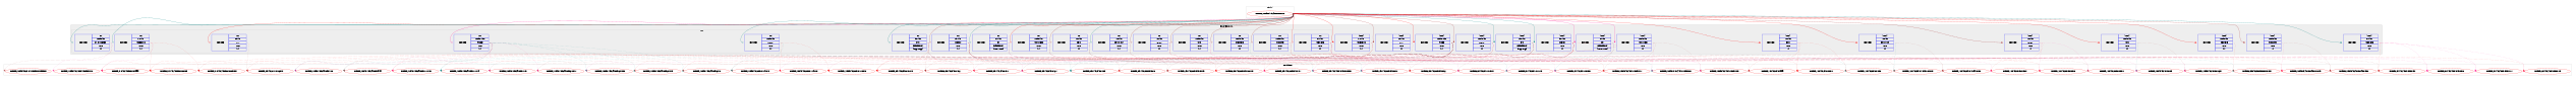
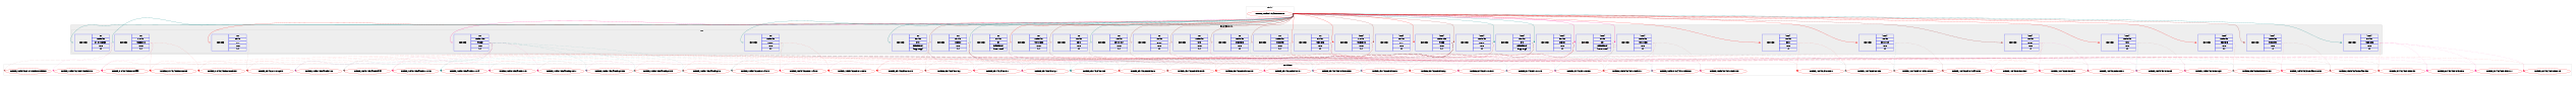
  digraph {
    compound=true
    concentrate=true
    fontname=Helvetica
    fontsize=10
    newrank=true
    rankdir=TB
    ranksep=1.5
    node [color=red fontname=Helvetica fontsize=10]
    edge [arrowhead=vee color=red headport=w style=dotted tailport=e weight=100]
    n1 [label="portage://media-glycin/fotema-1.14.1" width=4]
    n2 [color=blue label=<<TABLE BORDER="0" CELLBORDER="1" CELLSPACING="0" CELLPADDING="4" WIDTH="220"><TR><TD ROWSPAN="6" CELLPADDING="30">pack_dep</TD></TR><TR><TD WIDTH="110">install</TD></TR><TR><TD>dev-libs</TD></TR><TR><TD>glib</TD></TR><TR><TD>greaterequal</TD></TR><TR><TD>[2.66,,,2.66]</TD></TR></TABLE>> shape=none]
    n3 [color=blue label=<<TABLE BORDER="0" CELLBORDER="1" CELLSPACING="0" CELLPADDING="4" WIDTH="220"><TR><TD ROWSPAN="6" CELLPADDING="30">pack_dep</TD></TR><TR><TD WIDTH="110">install</TD></TR><TR><TD>dev-libs</TD></TR><TR><TD>openssl</TD></TR><TR><TD>none</TD></TR><TR><TD>[,,]</TD></TR></TABLE>> shape=none]
    n4 [color=blue label=<<TABLE BORDER="0" CELLBORDER="1" CELLSPACING="0" CELLPADDING="4" WIDTH="220"><TR><TD ROWSPAN="6" CELLPADDING="30">pack_dep</TD></TR><TR><TD WIDTH="110">install</TD></TR><TR><TD>gui-libs</TD></TR><TR><TD>gtk</TD></TR><TR><TD>greaterequal</TD></TR><TR><TD>[4.0.0,,,4.0.0]</TD></TR></TABLE>> shape=none]
    n5 [color=blue label=<<TABLE BORDER="0" CELLBORDER="1" CELLSPACING="0" CELLPADDING="4" WIDTH="220"><TR><TD ROWSPAN="6" CELLPADDING="30">pack_dep</TD></TR><TR><TD WIDTH="110">install</TD></TR><TR><TD>gui-libs</TD></TR><TR><TD>libadwaita</TD></TR><TR><TD>none</TD></TR><TR><TD>[,,]</TD></TR></TABLE>> shape=none]
    n6 [color=blue label=<<TABLE BORDER="0" CELLBORDER="1" CELLSPACING="0" CELLPADDING="4" WIDTH="220"><TR><TD ROWSPAN="6" CELLPADDING="30">pack_dep</TD></TR><TR><TD WIDTH="110">install</TD></TR><TR><TD>media-libs</TD></TR><TR><TD>fontconfig</TD></TR><TR><TD>none</TD></TR><TR><TD>[,,]</TD></TR></TABLE>> shape=none]
    n7 [color=blue label=<<TABLE BORDER="0" CELLBORDER="1" CELLSPACING="0" CELLPADDING="4" WIDTH="220"><TR><TD ROWSPAN="6" CELLPADDING="30">pack_dep</TD></TR><TR><TD WIDTH="110">install</TD></TR><TR><TD>media-libs</TD></TR><TR><TD>graphene</TD></TR><TR><TD>none</TD></TR><TR><TD>[,,]</TD></TR></TABLE>> shape=none]
    n8 [color=blue label=<<TABLE BORDER="0" CELLBORDER="1" CELLSPACING="0" CELLPADDING="4" WIDTH="220"><TR><TD ROWSPAN="6" CELLPADDING="30">pack_dep</TD></TR><TR><TD WIDTH="110">install</TD></TR><TR><TD>media-libs</TD></TR><TR><TD>lcms</TD></TR><TR><TD>none</TD></TR><TR><TD>[,,]</TD></TR></TABLE>> shape=none]
    n9 [color=blue label=<<TABLE BORDER="0" CELLBORDER="1" CELLSPACING="0" CELLPADDING="4" WIDTH="220"><TR><TD ROWSPAN="6" CELLPADDING="30">pack_dep</TD></TR><TR><TD WIDTH="110">install</TD></TR><TR><TD>media-libs</TD></TR><TR><TD>libshumate</TD></TR><TR><TD>none</TD></TR><TR><TD>[,,]</TD></TR></TABLE>> shape=none]
    n10 [color=blue label=<<TABLE BORDER="0" CELLBORDER="1" CELLSPACING="0" CELLPADDING="4" WIDTH="220"><TR><TD ROWSPAN="6" CELLPADDING="30">pack_dep</TD></TR><TR><TD WIDTH="110">install</TD></TR><TR><TD>media-libs</TD></TR><TR><TD>opencv</TD></TR><TR><TD>none</TD></TR><TR><TD>[,,]</TD></TR></TABLE>> shape=none]
    n11 [color=blue label=<<TABLE BORDER="0" CELLBORDER="1" CELLSPACING="0" CELLPADDING="4" WIDTH="220"><TR><TD ROWSPAN="6" CELLPADDING="30">pack_dep</TD></TR><TR><TD WIDTH="110">install</TD></TR><TR><TD>media-video</TD></TR><TR><TD>ffmpeg</TD></TR><TR><TD>none</TD></TR><TR><TD>[,,]</TD></TR></TABLE>> shape=none]
    n12 [color=blue label=<<TABLE BORDER="0" CELLBORDER="1" CELLSPACING="0" CELLPADDING="4" WIDTH="220"><TR><TD ROWSPAN="6" CELLPADDING="30">pack_dep</TD></TR><TR><TD WIDTH="110">install</TD></TR><TR><TD>sci-libs</TD></TR><TR><TD>onnx</TD></TR><TR><TD>none</TD></TR><TR><TD>[,,]</TD></TR></TABLE>> shape=none]
    n13 [color=blue label=<<TABLE BORDER="0" CELLBORDER="1" CELLSPACING="0" CELLPADDING="4" WIDTH="220"><TR><TD ROWSPAN="6" CELLPADDING="30">pack_dep</TD></TR><TR><TD WIDTH="110">install</TD></TR><TR><TD>sys-libs</TD></TR><TR><TD>libseccomp</TD></TR><TR><TD>none</TD></TR><TR><TD>[,,]</TD></TR></TABLE>> shape=none]
    n14 [color=blue label=<<TABLE BORDER="0" CELLBORDER="1" CELLSPACING="0" CELLPADDING="4" WIDTH="220"><TR><TD ROWSPAN="6" CELLPADDING="30">pack_dep</TD></TR><TR><TD WIDTH="110">install</TD></TR><TR><TD>x11-libs</TD></TR><TR><TD>cairo</TD></TR><TR><TD>none</TD></TR><TR><TD>[,,]</TD></TR></TABLE>> shape=none]
    n15 [color=blue label=<<TABLE BORDER="0" CELLBORDER="1" CELLSPACING="0" CELLPADDING="4" WIDTH="220"><TR><TD ROWSPAN="6" CELLPADDING="30">pack_dep</TD></TR><TR><TD WIDTH="110">install</TD></TR><TR><TD>x11-libs</TD></TR><TR><TD>gdk-pixbuf</TD></TR><TR><TD>none</TD></TR><TR><TD>[,,]</TD></TR></TABLE>> shape=none]
    n16 [color=blue label=<<TABLE BORDER="0" CELLBORDER="1" CELLSPACING="0" CELLPADDING="4" WIDTH="220"><TR><TD ROWSPAN="6" CELLPADDING="30">pack_dep</TD></TR><TR><TD WIDTH="110">install</TD></TR><TR><TD>x11-libs</TD></TR><TR><TD>pango</TD></TR><TR><TD>none</TD></TR><TR><TD>[,,]</TD></TR></TABLE>> shape=none]
    n17 [color=blue label=<<TABLE BORDER="0" CELLBORDER="1" CELLSPACING="0" CELLPADDING="4" WIDTH="220"><TR><TD ROWSPAN="6" CELLPADDING="30">pack_dep</TD></TR><TR><TD WIDTH="110">run</TD></TR><TR><TD>dev-libs</TD></TR><TR><TD>glib</TD></TR><TR><TD>greaterequal</TD></TR><TR><TD>[2.66,,,2.66]</TD></TR></TABLE>> shape=none]
    n18 [color=blue label=<<TABLE BORDER="0" CELLBORDER="1" CELLSPACING="0" CELLPADDING="4" WIDTH="220"><TR><TD ROWSPAN="6" CELLPADDING="30">pack_dep</TD></TR><TR><TD WIDTH="110">run</TD></TR><TR><TD>dev-libs</TD></TR><TR><TD>openssl</TD></TR><TR><TD>none</TD></TR><TR><TD>[,,]</TD></TR></TABLE>> shape=none]
    n19 [color=blue label=<<TABLE BORDER="0" CELLBORDER="1" CELLSPACING="0" CELLPADDING="4" WIDTH="220"><TR><TD ROWSPAN="6" CELLPADDING="30">pack_dep</TD></TR><TR><TD WIDTH="110">run</TD></TR><TR><TD>gui-libs</TD></TR><TR><TD>gtk</TD></TR><TR><TD>greaterequal</TD></TR><TR><TD>[4.0.0,,,4.0.0]</TD></TR></TABLE>> shape=none]
    n20 [color=blue label=<<TABLE BORDER="0" CELLBORDER="1" CELLSPACING="0" CELLPADDING="4" WIDTH="220"><TR><TD ROWSPAN="6" CELLPADDING="30">pack_dep</TD></TR><TR><TD WIDTH="110">run</TD></TR><TR><TD>gui-libs</TD></TR><TR><TD>libadwaita</TD></TR><TR><TD>none</TD></TR><TR><TD>[,,]</TD></TR></TABLE>> shape=none]
    n21 [color=blue label=<<TABLE BORDER="0" CELLBORDER="1" CELLSPACING="0" CELLPADDING="4" WIDTH="220"><TR><TD ROWSPAN="6" CELLPADDING="30">pack_dep</TD></TR><TR><TD WIDTH="110">run</TD></TR><TR><TD>media-libs</TD></TR><TR><TD>fontconfig</TD></TR><TR><TD>none</TD></TR><TR><TD>[,,]</TD></TR></TABLE>> shape=none]
    n22 [color=blue label=<<TABLE BORDER="0" CELLBORDER="1" CELLSPACING="0" CELLPADDING="4" WIDTH="220"><TR><TD ROWSPAN="6" CELLPADDING="30">pack_dep</TD></TR><TR><TD WIDTH="110">run</TD></TR><TR><TD>media-libs</TD></TR><TR><TD>glycin-loaders</TD></TR><TR><TD>none</TD></TR><TR><TD>[,,]</TD></TR></TABLE>> shape=none]
    n23 [color=blue label=<<TABLE BORDER="0" CELLBORDER="1" CELLSPACING="0" CELLPADDING="4" WIDTH="220"><TR><TD ROWSPAN="6" CELLPADDING="30">pack_dep</TD></TR><TR><TD WIDTH="110">run</TD></TR><TR><TD>media-libs</TD></TR><TR><TD>graphene</TD></TR><TR><TD>none</TD></TR><TR><TD>[,,]</TD></TR></TABLE>> shape=none]
    n24 [color=blue label=<<TABLE BORDER="0" CELLBORDER="1" CELLSPACING="0" CELLPADDING="4" WIDTH="220"><TR><TD ROWSPAN="6" CELLPADDING="30">pack_dep</TD></TR><TR><TD WIDTH="110">run</TD></TR><TR><TD>media-libs</TD></TR><TR><TD>lcms</TD></TR><TR><TD>none</TD></TR><TR><TD>[,,]</TD></TR></TABLE>> shape=none]
    n25 [color=blue label=<<TABLE BORDER="0" CELLBORDER="1" CELLSPACING="0" CELLPADDING="4" WIDTH="220"><TR><TD ROWSPAN="6" CELLPADDING="30">pack_dep</TD></TR><TR><TD WIDTH="110">run</TD></TR><TR><TD>media-libs</TD></TR><TR><TD>libshumate</TD></TR><TR><TD>none</TD></TR><TR><TD>[,,]</TD></TR></TABLE>> shape=none]
    n26 [color=blue label=<<TABLE BORDER="0" CELLBORDER="1" CELLSPACING="0" CELLPADDING="4" WIDTH="220"><TR><TD ROWSPAN="6" CELLPADDING="30">pack_dep</TD></TR><TR><TD WIDTH="110">run</TD></TR><TR><TD>media-libs</TD></TR><TR><TD>opencv</TD></TR><TR><TD>none</TD></TR><TR><TD>[,,]</TD></TR></TABLE>> shape=none]
    n27 [color=blue label=<<TABLE BORDER="0" CELLBORDER="1" CELLSPACING="0" CELLPADDING="4" WIDTH="220"><TR><TD ROWSPAN="6" CELLPADDING="30">pack_dep</TD></TR><TR><TD WIDTH="110">run</TD></TR><TR><TD>media-video</TD></TR><TR><TD>ffmpeg</TD></TR><TR><TD>none</TD></TR><TR><TD>[,,]</TD></TR></TABLE>> shape=none]
    n28 [color=blue label=<<TABLE BORDER="0" CELLBORDER="1" CELLSPACING="0" CELLPADDING="4" WIDTH="220"><TR><TD ROWSPAN="6" CELLPADDING="30">pack_dep</TD></TR><TR><TD WIDTH="110">run</TD></TR><TR><TD>sci-libs</TD></TR><TR><TD>onnx</TD></TR><TR><TD>none</TD></TR><TR><TD>[,,]</TD></TR></TABLE>> shape=none]
    n29 [color=blue label=<<TABLE BORDER="0" CELLBORDER="1" CELLSPACING="0" CELLPADDING="4" WIDTH="220"><TR><TD ROWSPAN="6" CELLPADDING="30">pack_dep</TD></TR><TR><TD WIDTH="110">run</TD></TR><TR><TD>sys-libs</TD></TR><TR><TD>libseccomp</TD></TR><TR><TD>none</TD></TR><TR><TD>[,,]</TD></TR></TABLE>> shape=none]
    n30 [color=blue label=<<TABLE BORDER="0" CELLBORDER="1" CELLSPACING="0" CELLPADDING="4" WIDTH="220"><TR><TD ROWSPAN="6" CELLPADDING="30">pack_dep</TD></TR><TR><TD WIDTH="110">run</TD></TR><TR><TD>x11-libs</TD></TR><TR><TD>cairo</TD></TR><TR><TD>none</TD></TR><TR><TD>[,,]</TD></TR></TABLE>> shape=none]
    n31 [color=blue label=<<TABLE BORDER="0" CELLBORDER="1" CELLSPACING="0" CELLPADDING="4" WIDTH="220"><TR><TD ROWSPAN="6" CELLPADDING="30">pack_dep</TD></TR><TR><TD WIDTH="110">run</TD></TR><TR><TD>x11-libs</TD></TR><TR><TD>gdk-pixbuf</TD></TR><TR><TD>none</TD></TR><TR><TD>[,,]</TD></TR></TABLE>> shape=none]
    n32 [color=blue label=<<TABLE BORDER="0" CELLBORDER="1" CELLSPACING="0" CELLPADDING="4" WIDTH="220"><TR><TD ROWSPAN="6" CELLPADDING="30">pack_dep</TD></TR><TR><TD WIDTH="110">run</TD></TR><TR><TD>x11-libs</TD></TR><TR><TD>pango</TD></TR><TR><TD>none</TD></TR><TR><TD>[,,]</TD></TR></TABLE>> shape=none]
    n33 [label="portage://dev-libs/openssl-3.3.1-r3" width=4]
    n34 [label="portage://dev-libs/openssl-3.2.2" width=4]
    n35 [label="portage://dev-libs/openssl-3.1.6" width=4]
    n36 [label="portage://dev-libs/openssl-3.0.14" width=4]
    n37 [label="portage://dev-libs/libadwaita-3.0.13-r2" width=4]
    n38 [label="portage://dev-libs/openssl-1.1.1w" width=4]
    n39 [label="portage://dev-libs/openssl-1.0.2u-r1" width=4]
    n40 [label="portage://dev-libs/glib-2.80.4" width=4]
    n41 [label="portage://dev-libs/glib-2.78.6" width=4]
    n42 [label="portage://dev-libs/glib-2.78.4-r1" width=4]
    n43 [label="portage://dev-libs/glib-2.78.3" width=4]
    n44 [label="portage://dev-libs/glib-2.76.4" width=4]
    n45 [label="portage://gui-libs/gtk-4.14.4-r1" width=4]
    n46 [label="portage://gui-libs/gtk-4.14.3-r1" width=4]
    n47 [label="portage://gui-libs/gtk-4.12.5-r2" width=4]
    n48 [label="portage://gui-libs/libadwaita-1.5.2" width=4]
    n49 [label="portage://gui-libs/libadwaita-1.5.1" width=4]
    n50 [label="portage://gui-libs/libadwaita-1.4.5" width=4]
    n51 [label="portage://gui-libs/libadwaita-1.4.4" width=4]
    n52 [label="portage://media-libs/fontconfig-2.15.0" width=4]
-   n53 [label="portage://media-gtk/fontconfig-2.14.2-r3" width=4]
+   n53 [label="portage://media-libs/fontconfig-2.14.2-r3" width=4]
    n54 [label="portage://dep-libs/graphene-1.10.8-r1" width=4]
    n55 [label="portage://media-libs/lcms-2.16-r1" width=4]
    n56 [label="portage://media-libs/lcms-2.15" width=4]
    n57 [label="portage://media-pixbuf/libshumate-1.2.2" width=4]
    n58 [label="portage://media-libs/libshumate-1.1.4" width=4]
    n59 [label="portage://media-libs/libshumate-1.1.3" width=4]
    n60 [label="portage://media-libs/opencv-4.9.0-r2" width=4]
    n61 [label="portage://media-libs/opencv-4.9.0-r1" width=4]
    n62 [label="portage://media-libs/opencv-4.8.1-r2" width=4]
    n63 [label="portage://media-video/ffmpeg-9799" width=4]
    n64 [label="portage://media-video/ffmpeg-7.0.2" width=4]
    n65 [label="portage://media-video/ffmpeg-6.1.2" width=4]
    n66 [label="portage://media-video/ffmpeg-6.1.1-r8" width=4]
    n67 [label="portage://media-video/ffmpeg-6.1.1-r5" width=4]
    n68 [label="portage://media-video/ffmpeg-6.0.1-r4" width=4]
    n69 [label="portage://media-video/ffmpeg-4.4.5" width=4]
    n70 [label="portage://media-video/ffmpeg-4.4.4-r9" width=4]
    n71 [label="portage://media-video/ffmpeg-4.4.4-r10" width=4]
    n72 [label="portage://sci-libs/onnx-1.16.1-r1" width=4]
    n73 [label="portage://sys-libs/libseccomp-9999" width=4]
    n74 [label="portage://sys-libs/libseccomp-2.5.5-r1" width=4]
    n75 [label="portage://sys-libs/libseccomp-2.5.5" width=4]
-   n76 [label="portage://x11-libs/cairo-9999" width=4]
    n77 [label="portage://x11-libs/cairo-1.18.2" width=4]
    n78 [label="portage://x11-libs/cairo-1.18.0" width=4]
    n79 [label="portage://x11-libs/gdk-pixbuf-9.42.12" width=4]
    n80 [label="portage://x11-libs/gdk-pixbuf-2.42.10-r1" width=4]
    n81 [label="portage://x11-libs/pango-1.52.2" width=4]
    n82 [label="portage://x11-libs/pango-1.52.1" width=4]
    n83 [label="portage://x11-libs/pango-1.51.0" width=4]
    n84 [label="portage://media-libs/install-loaders-1.1.0" width=4]
    n85 [label="portage://media-libs/glycin-loaders-1.1_beta-r1" width=4]
    subgraph cluster_1 {
      color=gray
      label=<<i>ebuild</i>>
      n1
    }
    subgraph cluster_2 {
      color=gray
      label=<<i>dependencies</i>>
      subgraph cluster_3 {
        color=gray
        fillcolor="#eeeeee"
        label=<<i>compile</i>>
        style=filled
        subgraph sub_4 {
          color=gray
          fillcolor="#eeeeee"
          label=<<i>compile</i>>
          style=filled
          n2
        }
        subgraph sub_5 {
          color=gray
          fillcolor="#eeeeee"
          label=<<i>compile</i>>
          style=filled
          n3
        }
        subgraph sub_6 {
          color=gray
          fillcolor="#eeeeee"
          label=<<i>compile</i>>
          style=filled
          n4
        }
        subgraph sub_7 {
          color=gray
          fillcolor="#eeeeee"
          label=<<i>compile</i>>
          style=filled
          n5
        }
        subgraph sub_8 {
          color=gray
          fillcolor="#eeeeee"
          label=<<i>compile</i>>
          style=filled
          n6
        }
        subgraph sub_9 {
          color=gray
          fillcolor="#eeeeee"
          label=<<i>compile</i>>
          style=filled
          n7
        }
        subgraph sub_10 {
          color=gray
          fillcolor="#eeeeee"
          label=<<i>compile</i>>
          style=filled
          n8
        }
        subgraph sub_11 {
          color=gray
          fillcolor="#eeeeee"
          label=<<i>compile</i>>
          style=filled
          n9
        }
        subgraph sub_12 {
          color=gray
          fillcolor="#eeeeee"
          label=<<i>compile</i>>
          style=filled
          n10
        }
        subgraph sub_13 {
          color=gray
          fillcolor="#eeeeee"
          label=<<i>compile</i>>
          style=filled
          n11
        }
        subgraph sub_14 {
          color=gray
          fillcolor="#eeeeee"
          label=<<i>compile</i>>
          style=filled
          n12
        }
        subgraph sub_15 {
          color=gray
          fillcolor="#eeeeee"
          label=<<i>compile</i>>
          style=filled
          n13
        }
        subgraph sub_16 {
          color=gray
          fillcolor="#eeeeee"
          label=<<i>compile</i>>
          style=filled
          n14
        }
        subgraph sub_17 {
          color=gray
          fillcolor="#eeeeee"
          label=<<i>compile</i>>
          style=filled
          n15
        }
        subgraph sub_18 {
          color=gray
          fillcolor="#eeeeee"
          label=<<i>compile</i>>
          style=filled
          n16
        }
      }
      subgraph cluster_19 {
        color=gray
        fillcolor="#eeeeee"
        label=<<i>compile and run</i>>
        style=filled
      }
      subgraph cluster_20 {
        color=gray
        fillcolor="#eeeeee"
        label=<<i>run</i>>
        style=filled
        subgraph sub_21 {
          color=gray
          fillcolor="#eeeeee"
          label=<<i>run</i>>
          style=filled
          n17
        }
        subgraph sub_22 {
          color=gray
          fillcolor="#eeeeee"
          label=<<i>run</i>>
          style=filled
          n18
        }
        subgraph sub_23 {
          color=gray
          fillcolor="#eeeeee"
          label=<<i>run</i>>
          style=filled
          n19
        }
        subgraph sub_24 {
          color=gray
          fillcolor="#eeeeee"
          label=<<i>run</i>>
          style=filled
          n20
        }
        subgraph sub_25 {
          color=gray
          fillcolor="#eeeeee"
          label=<<i>run</i>>
          style=filled
          n21
        }
        subgraph sub_26 {
          color=gray
          fillcolor="#eeeeee"
          label=<<i>run</i>>
          style=filled
          n22
        }
        subgraph sub_27 {
          color=gray
          fillcolor="#eeeeee"
          label=<<i>run</i>>
          style=filled
          n23
        }
        subgraph sub_28 {
          color=gray
          fillcolor="#eeeeee"
          label=<<i>run</i>>
          style=filled
          n24
        }
        subgraph sub_29 {
          color=gray
          fillcolor="#eeeeee"
          label=<<i>run</i>>
          style=filled
          n25
        }
        subgraph sub_30 {
          color=gray
          fillcolor="#eeeeee"
          label=<<i>run</i>>
          style=filled
          n26
        }
        subgraph sub_31 {
          color=gray
          fillcolor="#eeeeee"
          label=<<i>run</i>>
          style=filled
          n27
        }
        subgraph sub_32 {
          color=gray
          fillcolor="#eeeeee"
          label=<<i>run</i>>
          style=filled
          n28
        }
        subgraph sub_33 {
          color=gray
          fillcolor="#eeeeee"
          label=<<i>run</i>>
          style=filled
          n29
        }
        subgraph sub_34 {
          color=gray
          fillcolor="#eeeeee"
          label=<<i>run</i>>
          style=filled
          n30
        }
        subgraph sub_35 {
          color=gray
          fillcolor="#eeeeee"
          label=<<i>run</i>>
          style=filled
          n31
        }
        subgraph sub_36 {
          color=gray
          fillcolor="#eeeeee"
          label=<<i>run</i>>
          style=filled
          n32
        }
      }
    }
    subgraph cluster_37 {
      color=gray
      label=<<i>candidates</i>>
      rank=same
      subgraph sub_38 {
        color=black
        label=<<i>candidates</i>>
        nodesep=1
        rank=same
        n33
        n34
        n35
        n36
        n37
        n38
        n39
      }
      subgraph sub_39 {
        color=black
        label=<<i>candidates</i>>
        nodesep=1
        rank=same
        n40
        n41
        n42
        n43
        n44
      }
      subgraph sub_40 {
        color=black
        label=<<i>candidates</i>>
        nodesep=1
        rank=same
        n45
        n46
        n47
      }
      subgraph sub_41 {
        color=black
        label=<<i>candidates</i>>
        nodesep=1
        rank=same
        n48
        n49
        n50
        n51
      }
      subgraph sub_42 {
        color=black
        label=<<i>candidates</i>>
        nodesep=1
        rank=same
        n52
        n53
      }
      subgraph sub_43 {
        color=black
        label=<<i>candidates</i>>
        nodesep=1
        rank=same
        n54
      }
      subgraph sub_44 {
        color=black
        label=<<i>candidates</i>>
        nodesep=1
        rank=same
        n55
        n56
      }
      subgraph sub_45 {
        color=black
        label=<<i>candidates</i>>
        nodesep=1
        rank=same
        n57
        n58
        n59
      }
      subgraph sub_46 {
        color=black
        label=<<i>candidates</i>>
        nodesep=1
        rank=same
        n60
        n61
        n62
      }
      subgraph sub_47 {
        color=black
        label=<<i>candidates</i>>
        nodesep=1
        rank=same
        n63
        n64
        n65
        n66
        n67
        n68
        n69
        n70
        n71
      }
      subgraph sub_48 {
        color=black
        label=<<i>candidates</i>>
        nodesep=1
        rank=same
        n72
      }
      subgraph sub_49 {
        color=black
        label=<<i>candidates</i>>
        nodesep=1
        rank=same
        n73
        n74
        n75
      }
      subgraph sub_50 {
        color=black
        label=<<i>candidates</i>>
        nodesep=1
        rank=same
-       n76
        n77
        n78
      }
      subgraph sub_51 {
        color=black
        label=<<i>candidates</i>>
        nodesep=1
        rank=same
        n79
        n80
      }
      subgraph sub_52 {
        color=black
        label=<<i>candidates</i>>
        nodesep=1
        rank=same
        n81
        n82
        n83
      }
      subgraph sub_53 {
        color=black
        label=<<i>candidates</i>>
        nodesep=1
        rank=same
        n40
        n41
        n42
        n43
        n44
      }
      subgraph sub_54 {
        color=black
        label=<<i>candidates</i>>
        nodesep=1
        rank=same
        n33
        n34
        n35
        n36
        n37
        n38
        n39
      }
      subgraph sub_55 {
        color=black
        label=<<i>candidates</i>>
        nodesep=1
        rank=same
        n45
        n46
        n47
      }
      subgraph sub_56 {
        color=black
        label=<<i>candidates</i>>
        nodesep=1
        rank=same
        n48
        n49
        n50
        n51
      }
      subgraph sub_57 {
        color=black
        label=<<i>candidates</i>>
        nodesep=1
        rank=same
        n52
        n53
      }
      subgraph sub_58 {
        color=black
        label=<<i>candidates</i>>
        nodesep=1
        rank=same
        n84
        n85
      }
      subgraph sub_59 {
        color=black
        label=<<i>candidates</i>>
        nodesep=1
        rank=same
        n54
      }
      subgraph sub_60 {
        color=black
        label=<<i>candidates</i>>
        nodesep=1
        rank=same
        n57
        n58
        n59
      }
      subgraph sub_61 {
        color=black
        label=<<i>candidates</i>>
        nodesep=1
        rank=same
        n55
        n56
      }
      subgraph sub_62 {
        color=black
        label=<<i>candidates</i>>
        nodesep=1
        rank=same
        n60
        n61
        n62
      }
      subgraph sub_63 {
        color=black
        label=<<i>candidates</i>>
        nodesep=1
        rank=same
        n63
        n64
        n65
        n66
        n67
        n68
        n69
        n70
        n71
      }
      subgraph sub_64 {
        color=black
        label=<<i>candidates</i>>
        nodesep=1
        rank=same
        n72
      }
      subgraph sub_65 {
        color=black
        label=<<i>candidates</i>>
        nodesep=1
        rank=same
        n73
        n74
        n75
      }
      subgraph sub_66 {
        color=black
        label=<<i>candidates</i>>
        nodesep=1
        rank=same
-       n76
        n77
        n78
      }
      subgraph sub_67 {
        color=black
        label=<<i>candidates</i>>
        nodesep=1
        rank=same
        n79
        n80
      }
      subgraph sub_68 {
        color=black
        label=<<i>candidates</i>>
        nodesep=1
        rank=same
        n81
        n82
        n83
      }
    }
    n1 -> n2 [color=teal style=solid weight=20]
    n1 -> n3 [color=teal style=solid weight=20]
    n1 -> n4 [color=deeppink style=solid weight=20]
    n1 -> n5 [color=teal style=solid weight=20]
    n1 -> n6 [color=brown style=solid weight=20]
    n1 -> n7 [style=solid weight=20]
    n1 -> n8 [style=solid weight=20]
    n1 -> n9 [color=deeppink style=solid weight=20]
    n1 -> n10 [color=brown style=solid weight=20]
    n1 -> n11 [style=solid weight=20]
    n1 -> n12 [color=brown style=solid weight=20]
    n1 -> n13 [style=solid weight=20]
    n1 -> n14 [style=solid weight=20]
    n1 -> n15 [style=solid weight=20]
    n1 -> n16 [color=brown style=solid weight=20]
    n1 -> n17 [arrowhead=odot color=teal style=solid weight=20]
    n1 -> n18 [arrowhead=odot color=brown style=solid weight=20]
    n1 -> n19 [arrowhead=odot color=teal style=solid weight=20]
    n1 -> n20 [arrowhead=odot style=solid weight=20]
    n1 -> n21 [arrowhead=odot color=brown style=solid weight=20]
    n1 -> n22 [arrowhead=odot color=teal style=solid weight=20]
    n1 -> n23 [arrowhead=odot color=brown style=solid weight=20]
    n1 -> n24 [arrowhead=odot color=brown style=solid weight=20]
    n1 -> n25 [arrowhead=odot style=solid weight=20]
    n1 -> n26 [arrowhead=odot color=teal style=solid weight=20]
    n1 -> n27 [arrowhead=odot color=deeppink style=solid weight=20]
    n1 -> n28 [arrowhead=odot style=solid weight=20]
    n1 -> n29 [arrowhead=odot color=teal style=solid weight=20]
    n1 -> n30 [arrowhead=odot color=brown style=solid weight=20]
    n1 -> n31 [arrowhead=odot color=teal style=solid weight=20]
    n1 -> n32 [arrowhead=odot color=brown style=solid weight=20]
    n2 -> n40 [color=deeppink]
    n2 -> n41 [color=brown]
    n2 -> n42
    n2 -> n43 [color=teal]
    n2 -> n44 [color=brown]
    n3 -> n33 [color=brown]
    n3 -> n34 [color=brown]
    n3 -> n35 [color=brown]
    n3 -> n36 [color=deeppink]
    n3 -> n37 [color=deeppink]
    n3 -> n38
    n3 -> n39
    n4 -> n45 [color=deeppink]
    n4 -> n46 [color=brown]
    n4 -> n47 [color=teal]
    n5 -> n48 [color=deeppink]
    n5 -> n49
    n5 -> n50 [color=deeppink]
    n5 -> n51 [color=deeppink]
    n6 -> n52 [color=brown]
    n6 -> n53 [color=deeppink]
    n7 -> n54
    n8 -> n55 [color=brown]
    n8 -> n56 [color=teal]
    n9 -> n57 [color=deeppink]
    n9 -> n58 [color=brown]
    n9 -> n59 [color=brown]
    n10 -> n60 [color=deeppink]
    n10 -> n61 [color=brown]
    n10 -> n62
    n11 -> n63 [color=teal]
    n11 -> n64 [color=teal]
    n11 -> n65
    n11 -> n66
    n11 -> n67 [color=deeppink]
    n11 -> n68 [color=brown]
    n11 -> n69 [color=brown]
    n11 -> n70 [color=teal]
    n11 -> n71
    n12 -> n72
    n13 -> n73
    n13 -> n74 [color=brown]
    n13 -> n75
-   n14 -> n76
    n14 -> n77
    n14 -> n78
    n15 -> n79 [color=brown]
    n15 -> n80 [color=teal]
    n16 -> n81 [color=deeppink]
    n16 -> n82
    n16 -> n83 [color=deeppink]
    n17 -> n40
    n17 -> n41 [color=brown]
    n17 -> n42
    n17 -> n43 [color=teal]
    n17 -> n44 [color=deeppink]
    n18 -> n33 [color=brown]
    n18 -> n34
    n18 -> n35
    n18 -> n36 [color=teal]
    n18 -> n37 [color=teal]
    n18 -> n38 [color=deeppink]
    n18 -> n39
    n19 -> n45 [color=teal]
    n19 -> n46 [color=deeppink]
    n19 -> n47 [color=deeppink]
    n20 -> n48 [color=deeppink]
    n20 -> n49 [color=brown]
    n20 -> n50
    n20 -> n51 [color=deeppink]
    n21 -> n52 [color=brown]
    n21 -> n53
    n22 -> n84 [color=deeppink]
    n22 -> n85 [color=brown]
    n23 -> n54 [color=teal]
    n24 -> n55 [color=deeppink]
    n24 -> n56 [color=deeppink]
    n25 -> n57 [color=teal]
    n25 -> n58
    n25 -> n59 [color=deeppink]
    n26 -> n60
    n26 -> n61 [color=teal]
    n26 -> n62
    n27 -> n63 [color=brown]
    n27 -> n64 [color=deeppink]
    n27 -> n65 [color=teal]
    n27 -> n66 [color=teal]
    n27 -> n67 [color=teal]
    n27 -> n68 [color=deeppink]
    n27 -> n69 [color=deeppink]
    n27 -> n70 [color=teal]
    n27 -> n71 [color=deeppink]
    n28 -> n72 [color=brown]
    n29 -> n73 [color=deeppink]
    n29 -> n74
    n29 -> n75
-   n30 -> n76 [color=brown]
    n30 -> n77 [color=teal]
    n30 -> n78
    n31 -> n79 [color=brown]
    n31 -> n80 [color=brown]
    n32 -> n81
    n32 -> n82 [color=deeppink]
    n32 -> n83 [color=brown]
  }
